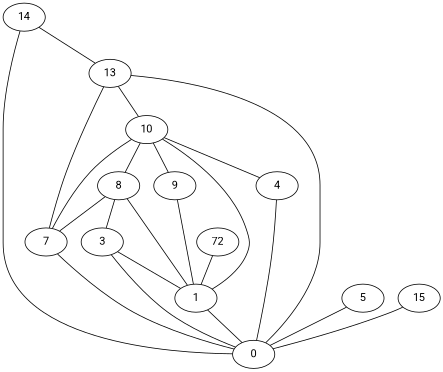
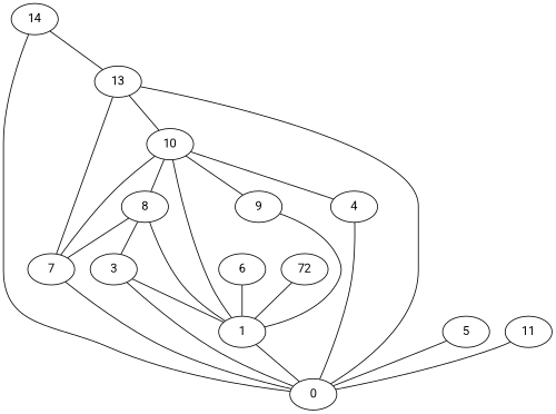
  digraph {
    fontname=Roboto
    rankdir=BT
    node [fontname=Roboto]
    edge [arrowhead=both fontname=Roboto]
    0
    1
    3
    4
    5
    7
-   11 [label=15]
+   11
    13
    14
    9
+   6
    8
    10
    n14 [label=72]
    0 -> 1
    0 -> 3
    0 -> 4
    0 -> 5
    0 -> 7
    0 -> 11
    0 -> 13
    0 -> 14
    1 -> 3
    1 -> 9
+   1 -> 6
    1 -> 8
    1 -> 10
    1 -> n14
    3 -> 8
    4 -> 10
    7 -> 13
    7 -> 8
    7 -> 10
    13 -> 14
    9 -> 10
    8 -> 10
    10 -> 13
  }
